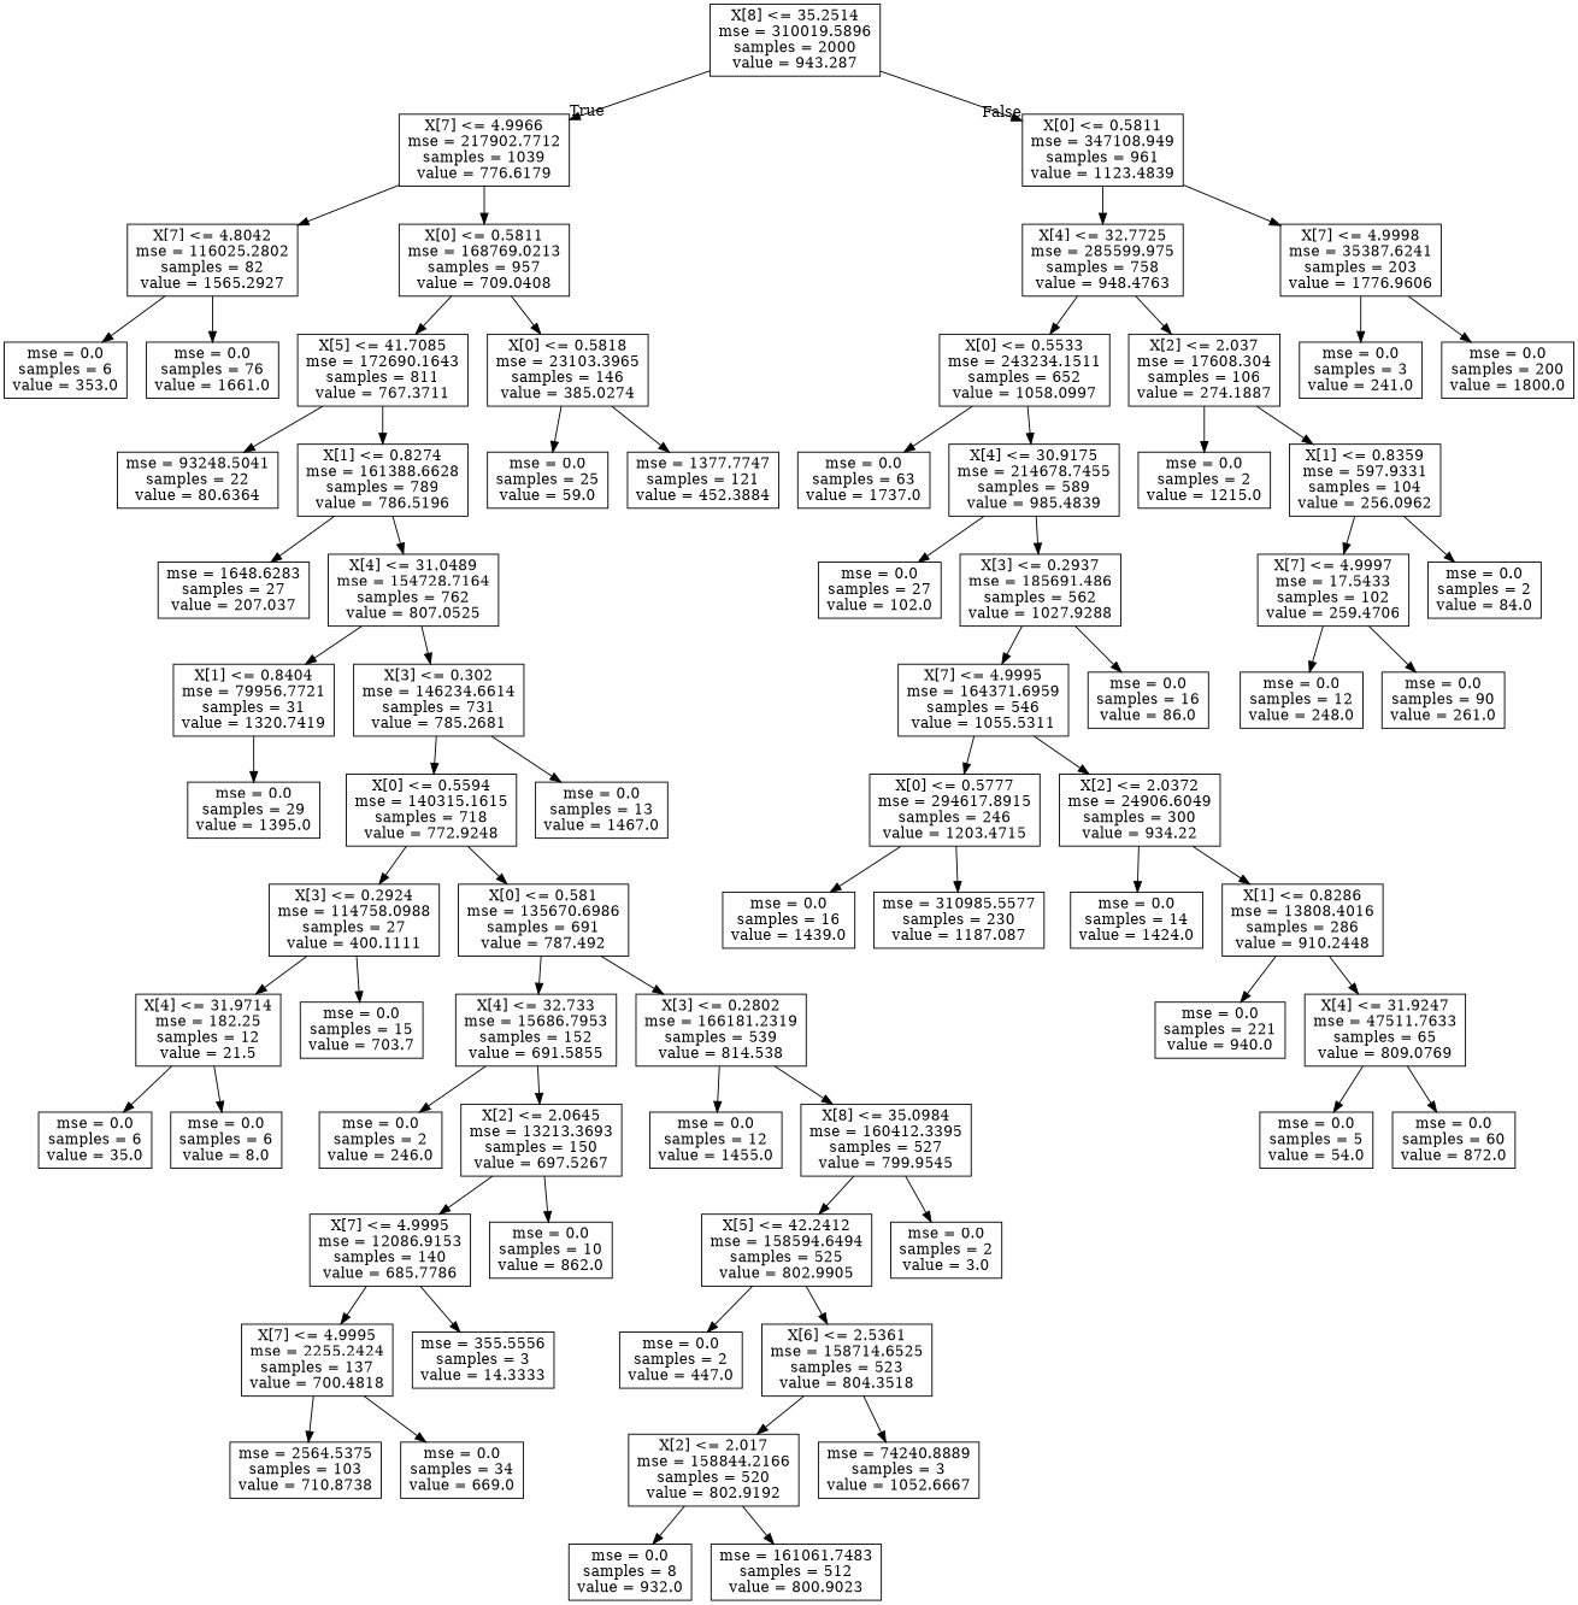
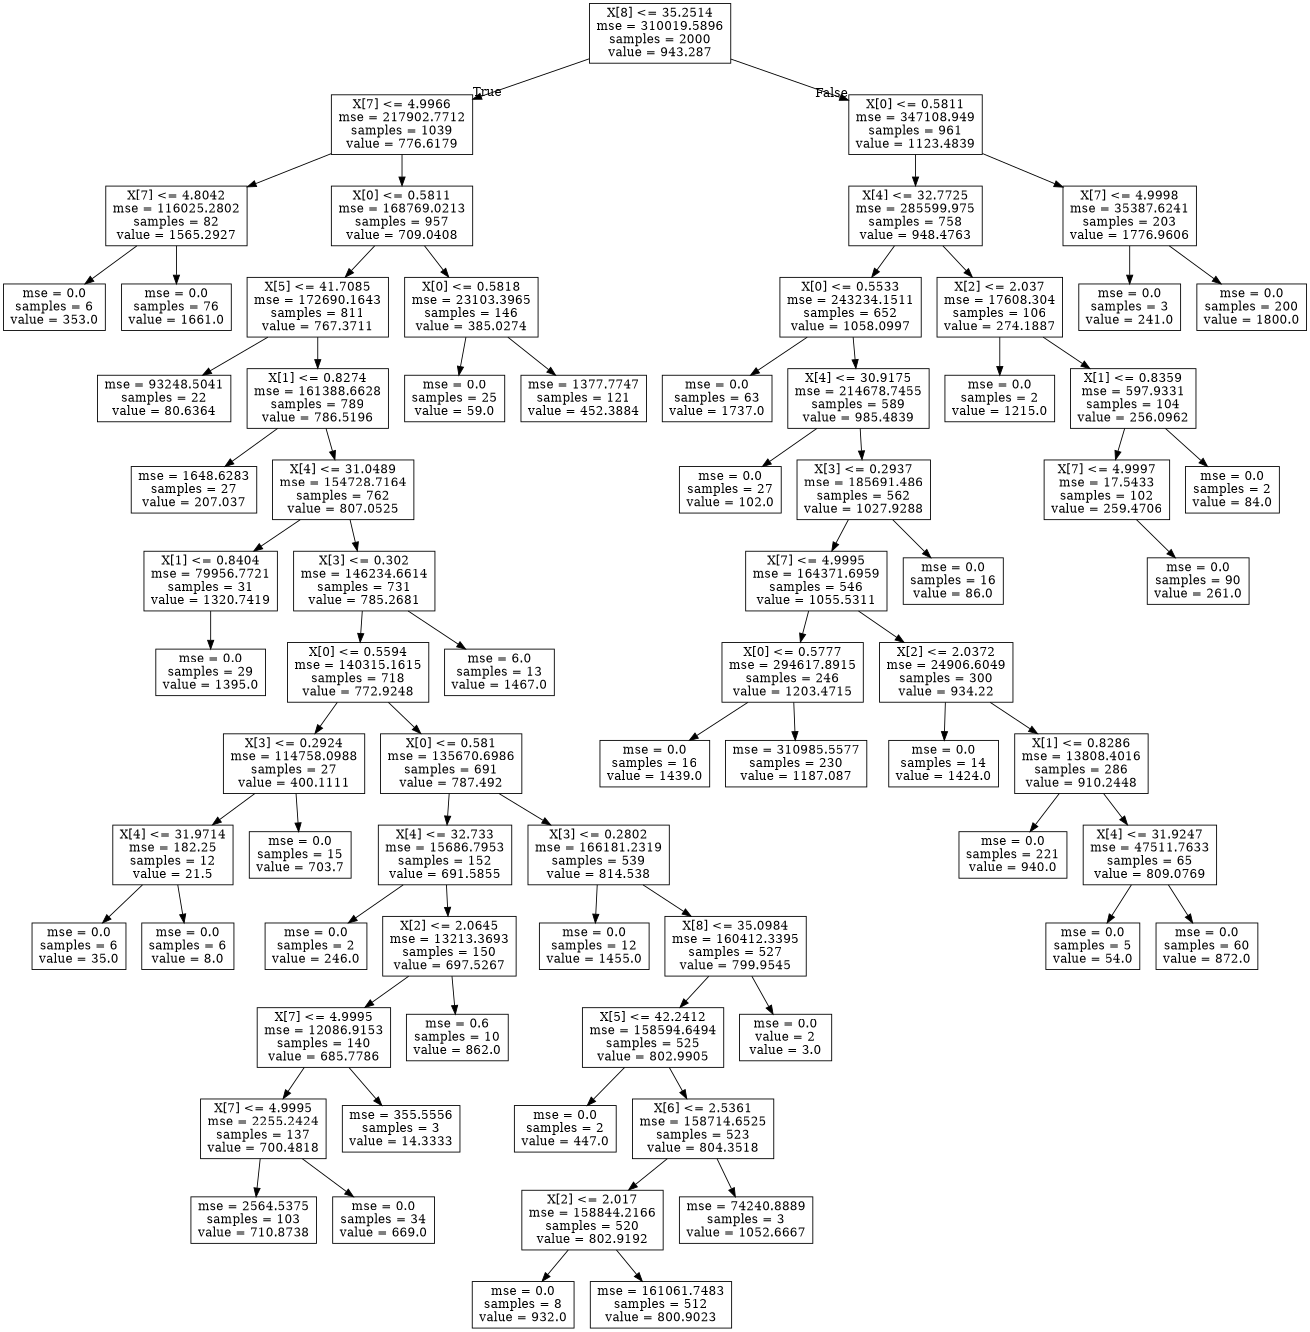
  digraph {
    node [shape=box]
    n1 [label="X[8] <= 35.2514\nmse = 310019.5896\nsamples = 2000\nvalue = 943.287"]
    n2 [label="X[7] <= 4.9966\nmse = 217902.7712\nsamples = 1039\nvalue = 776.6179"]
    n3 [label="X[0] <= 0.5811\nmse = 347108.949\nsamples = 961\nvalue = 1123.4839"]
    n4 [label="X[7] <= 4.8042\nmse = 116025.2802\nsamples = 82\nvalue = 1565.2927"]
    n5 [label="X[0] <= 0.5811\nmse = 168769.0213\nsamples = 957\nvalue = 709.0408"]
    n6 [label="X[4] <= 32.7725\nmse = 285599.975\nsamples = 758\nvalue = 948.4763"]
    n7 [label="X[7] <= 4.9998\nmse = 35387.6241\nsamples = 203\nvalue = 1776.9606"]
    n8 [label="mse = 0.0\nsamples = 6\nvalue = 353.0"]
    n9 [label="mse = 0.0\nsamples = 76\nvalue = 1661.0"]
    n10 [label="X[5] <= 41.7085\nmse = 172690.1643\nsamples = 811\nvalue = 767.3711"]
    n11 [label="X[0] <= 0.5818\nmse = 23103.3965\nsamples = 146\nvalue = 385.0274"]
    n12 [label="mse = 93248.5041\nsamples = 22\nvalue = 80.6364"]
    n13 [label="X[1] <= 0.8274\nmse = 161388.6628\nsamples = 789\nvalue = 786.5196"]
    n14 [label="mse = 0.0\nsamples = 25\nvalue = 59.0"]
    n15 [label="mse = 1377.7747\nsamples = 121\nvalue = 452.3884"]
    n16 [label="mse = 1648.6283\nsamples = 27\nvalue = 207.037"]
    n17 [label="X[4] <= 31.0489\nmse = 154728.7164\nsamples = 762\nvalue = 807.0525"]
    n18 [label="X[1] <= 0.8404\nmse = 79956.7721\nsamples = 31\nvalue = 1320.7419"]
    n19 [label="X[3] <= 0.302\nmse = 146234.6614\nsamples = 731\nvalue = 785.2681"]
    n20 [label="mse = 0.0\nsamples = 29\nvalue = 1395.0"]
    n21 [label="X[0] <= 0.5594\nmse = 140315.1615\nsamples = 718\nvalue = 772.9248"]
-   n22 [label="mse = 0.0\nsamples = 13\nvalue = 1467.0"]
+   n22 [label="mse = 6.0\nsamples = 13\nvalue = 1467.0"]
    n23 [label="X[3] <= 0.2924\nmse = 114758.0988\nsamples = 27\nvalue = 400.1111"]
    n24 [label="X[0] <= 0.581\nmse = 135670.6986\nsamples = 691\nvalue = 787.492"]
    n25 [label="X[4] <= 31.9714\nmse = 182.25\nsamples = 12\nvalue = 21.5"]
    n26 [label="mse = 0.0\nsamples = 15\nvalue = 703.7"]
    n27 [label="X[4] <= 32.733\nmse = 15686.7953\nsamples = 152\nvalue = 691.5855"]
    n28 [label="X[3] <= 0.2802\nmse = 166181.2319\nsamples = 539\nvalue = 814.538"]
    n29 [label="mse = 0.0\nsamples = 6\nvalue = 35.0"]
    n30 [label="mse = 0.0\nsamples = 6\nvalue = 8.0"]
    n31 [label="mse = 0.0\nsamples = 2\nvalue = 246.0"]
    n32 [label="X[2] <= 2.0645\nmse = 13213.3693\nsamples = 150\nvalue = 697.5267"]
    n33 [label="mse = 0.0\nsamples = 12\nvalue = 1455.0"]
    n34 [label="X[8] <= 35.0984\nmse = 160412.3395\nsamples = 527\nvalue = 799.9545"]
    n35 [label="X[7] <= 4.9995\nmse = 12086.9153\nsamples = 140\nvalue = 685.7786"]
-   n36 [label="mse = 0.0\nsamples = 10\nvalue = 862.0"]
+   n36 [label="mse = 0.6\nsamples = 10\nvalue = 862.0"]
    n37 [label="X[7] <= 4.9995\nmse = 2255.2424\nsamples = 137\nvalue = 700.4818"]
    n38 [label="mse = 355.5556\nsamples = 3\nvalue = 14.3333"]
    n39 [label="mse = 2564.5375\nsamples = 103\nvalue = 710.8738"]
    n40 [label="mse = 0.0\nsamples = 34\nvalue = 669.0"]
    n41 [label="X[5] <= 42.2412\nmse = 158594.6494\nsamples = 525\nvalue = 802.9905"]
-   n42 [label="mse = 0.0\nsamples = 2\nvalue = 3.0"]
+   n42 [label="mse = 0.0\nvalue = 2\nvalue = 3.0"]
    n43 [label="mse = 0.0\nsamples = 2\nvalue = 447.0"]
    n44 [label="X[6] <= 2.5361\nmse = 158714.6525\nsamples = 523\nvalue = 804.3518"]
    n45 [label="X[2] <= 2.017\nmse = 158844.2166\nsamples = 520\nvalue = 802.9192"]
    n46 [label="mse = 74240.8889\nsamples = 3\nvalue = 1052.6667"]
    n47 [label="mse = 0.0\nsamples = 8\nvalue = 932.0"]
    n48 [label="mse = 161061.7483\nsamples = 512\nvalue = 800.9023"]
    n49 [label="X[0] <= 0.5533\nmse = 243234.1511\nsamples = 652\nvalue = 1058.0997"]
    n50 [label="X[2] <= 2.037\nmse = 17608.304\nsamples = 106\nvalue = 274.1887"]
    n51 [label="mse = 0.0\nsamples = 3\nvalue = 241.0"]
    n52 [label="mse = 0.0\nsamples = 200\nvalue = 1800.0"]
    n53 [label="mse = 0.0\nsamples = 63\nvalue = 1737.0"]
    n54 [label="X[4] <= 30.9175\nmse = 214678.7455\nsamples = 589\nvalue = 985.4839"]
    n55 [label="mse = 0.0\nsamples = 2\nvalue = 1215.0"]
    n56 [label="X[1] <= 0.8359\nmse = 597.9331\nsamples = 104\nvalue = 256.0962"]
    n57 [label="mse = 0.0\nsamples = 27\nvalue = 102.0"]
    n58 [label="X[3] <= 0.2937\nmse = 185691.486\nsamples = 562\nvalue = 1027.9288"]
    n59 [label="X[7] <= 4.9995\nmse = 164371.6959\nsamples = 546\nvalue = 1055.5311"]
    n60 [label="mse = 0.0\nsamples = 16\nvalue = 86.0"]
    n61 [label="X[0] <= 0.5777\nmse = 294617.8915\nsamples = 246\nvalue = 1203.4715"]
    n62 [label="X[2] <= 2.0372\nmse = 24906.6049\nsamples = 300\nvalue = 934.22"]
    n63 [label="mse = 0.0\nsamples = 16\nvalue = 1439.0"]
    n64 [label="mse = 310985.5577\nsamples = 230\nvalue = 1187.087"]
    n65 [label="mse = 0.0\nsamples = 14\nvalue = 1424.0"]
    n66 [label="X[1] <= 0.8286\nmse = 13808.4016\nsamples = 286\nvalue = 910.2448"]
    n67 [label="mse = 0.0\nsamples = 221\nvalue = 940.0"]
    n68 [label="X[4] <= 31.9247\nmse = 47511.7633\nsamples = 65\nvalue = 809.0769"]
    n69 [label="mse = 0.0\nsamples = 5\nvalue = 54.0"]
    n70 [label="mse = 0.0\nsamples = 60\nvalue = 872.0"]
    n71 [label="X[7] <= 4.9997\nmse = 17.5433\nsamples = 102\nvalue = 259.4706"]
    n72 [label="mse = 0.0\nsamples = 2\nvalue = 84.0"]
-   n73 [label="mse = 0.0\nsamples = 12\nvalue = 248.0"]
    n74 [label="mse = 0.0\nsamples = 90\nvalue = 261.0"]
    n1 -> n2 [headlabel=True labelangle=45 labeldistance=2.5]
    n1 -> n3 [headlabel=False labelangle=-45 labeldistance=2.5]
    n2 -> n4
    n2 -> n5
    n3 -> n6
    n3 -> n7
    n4 -> n8
    n4 -> n9
    n5 -> n10
    n5 -> n11
    n6 -> n49
    n6 -> n50
    n7 -> n51
    n7 -> n52
    n10 -> n12
    n10 -> n13
    n11 -> n14
    n11 -> n15
    n13 -> n16
    n13 -> n17
    n17 -> n18
    n17 -> n19
    n18 -> n20
    n19 -> n21
    n19 -> n22
    n21 -> n23
    n21 -> n24
    n23 -> n25
    n23 -> n26
    n24 -> n27
    n24 -> n28
    n25 -> n29
    n25 -> n30
    n27 -> n31
    n27 -> n32
    n28 -> n33
    n28 -> n34
    n32 -> n35
    n32 -> n36
    n34 -> n41
    n34 -> n42
    n35 -> n37
    n35 -> n38
    n37 -> n39
    n37 -> n40
    n41 -> n43
    n41 -> n44
    n44 -> n45
    n44 -> n46
    n45 -> n47
    n45 -> n48
    n49 -> n53
    n49 -> n54
    n50 -> n55
    n50 -> n56
    n54 -> n57
    n54 -> n58
    n56 -> n71
    n56 -> n72
    n58 -> n59
    n58 -> n60
    n59 -> n61
    n59 -> n62
    n61 -> n63
    n61 -> n64
    n62 -> n65
    n62 -> n66
    n66 -> n67
    n66 -> n68
    n68 -> n69
    n68 -> n70
-   n71 -> n73
    n71 -> n74
  }
